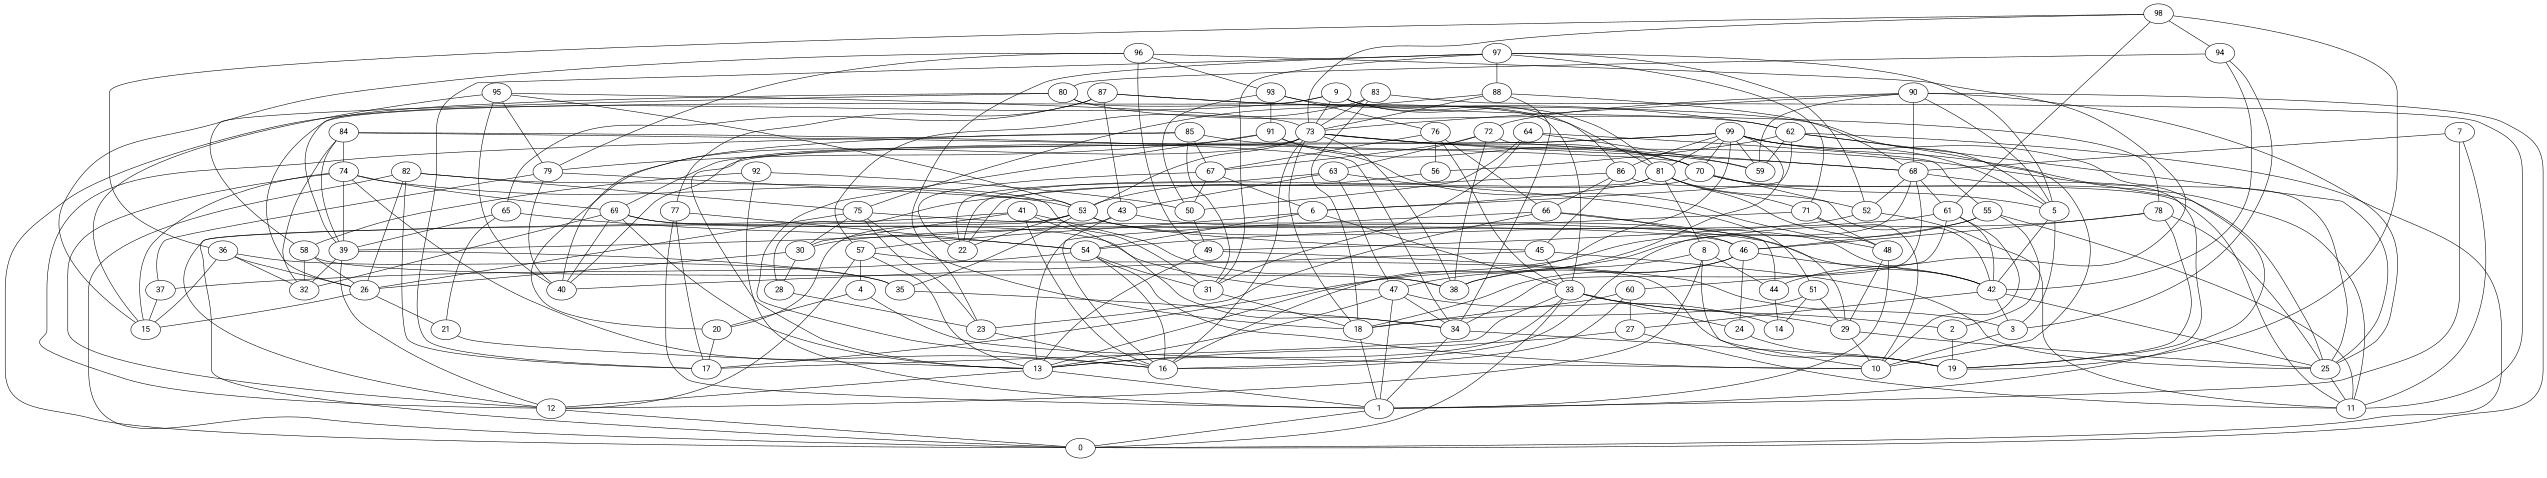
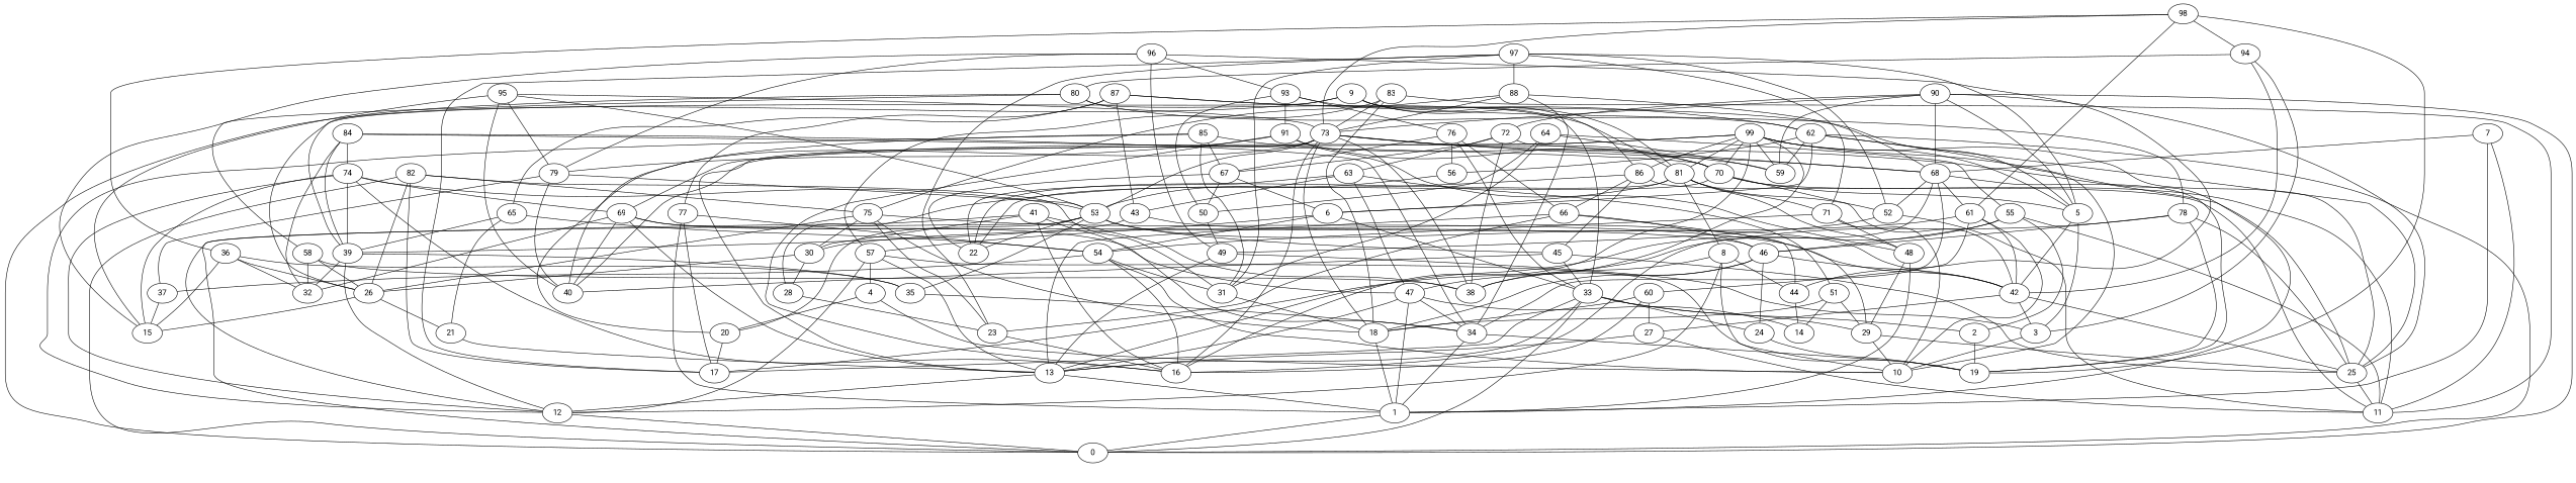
  digraph {
    fontname=Roboto
    node [fontname=Roboto]
    edge [color=black dir=none fontname=Roboto]
    49
    3
    13
    10
    1
    12
-   92
    50
    58
    0
    26
    38
    32
    64
    59
    31
    55
    18
    2
    46
    11
    28
    23
    16
    82
    17
    75
    15
    21
    30
    42
    87
    65
    43
    62
    5
    77
    54
    39
    29
    25
    6
    56
    37
    98
    36
    19
    73
    94
    61
    35
    70
    68
    20
    53
    80
    60
    93
    91
    81
    76
    48
    79
    52
    22
    71
    8
    67
    33
    66
    40
    41
    34
    27
    24
    78
    9
    86
    45
    57
    90
    72
    63
    4
    97
    88
    99
    47
    69
    14
    74
    95
    44
    51
    85
    84
    7
    83
    96
    subgraph sub_1 {
      49
      3
      13
      10
      1
      12
-     92
      50
      58
      0
      26
      38
      32
      64
      59
      31
      55
      18
      2
      46
      11
      28
      23
      16
      82
      17
      75
      15
      21
      30
      42
      87
      65
      43
      62
      5
      77
      54
      39
      29
      25
      6
      56
      37
      98
      36
      19
      73
      94
      61
      35
      70
      68
      20
      53
      80
      60
      93
      91
      81
      76
      48
      79
      52
      22
      71
      8
      67
      33
      66
      40
      41
      34
      27
      24
      78
      9
      86
      45
      57
      90
      72
      63
      4
      97
      88
      99
      47
      69
      14
      74
      95
      44
      51
      85
      84
      7
      83
      96
    }
    49 -> 3
    49 -> 13
    3 -> 10
    13 -> 1
    13 -> 12
    1 -> 0
    12 -> 0
-   92 -> 1
-   92 -> 50
-   92 -> 58
    50 -> 49
    58 -> 26
    58 -> 38
    58 -> 32
    26 -> 15
    26 -> 21
    64 -> 50
    64 -> 59
    64 -> 31
    64 -> 55
    31 -> 18
    55 -> 13
    55 -> 2
    55 -> 46
    55 -> 11
    18 -> 1
    2 -> 19
    46 -> 38
    46 -> 18
    46 -> 42
    46 -> 24
    28 -> 23
    23 -> 16
    82 -> 0
    82 -> 26
    82 -> 31
    82 -> 17
    82 -> 75
    75 -> 26
    75 -> 18
    75 -> 23
    75 -> 30
    75 -> 42
    21 -> 13
    30 -> 26
    30 -> 28
    42 -> 3
    42 -> 25
    42 -> 27
    87 -> 65
    87 -> 43
    87 -> 62
    87 -> 5
    87 -> 77
    65 -> 21
    65 -> 54
    65 -> 39
-   43 -> 16
    43 -> 39
    43 -> 29
    62 -> 10
    62 -> 0
    62 -> 59
    62 -> 25
    62 -> 6
    62 -> 56
    5 -> 3
    5 -> 42
    77 -> 1
    77 -> 17
    77 -> 54
    54 -> 10
    54 -> 31
    54 -> 16
    54 -> 37
    39 -> 12
    39 -> 32
    39 -> 35
    29 -> 10
    29 -> 25
    25 -> 11
    6 -> 54
    6 -> 33
    6 -> 57
    56 -> 53
    37 -> 15
    98 -> 36
    98 -> 19
    98 -> 73
    98 -> 94
    98 -> 61
    36 -> 26
    36 -> 32
    36 -> 15
    36 -> 35
    73 -> 13
    73 -> 38
    73 -> 18
    73 -> 16
    73 -> 25
    73 -> 70
    73 -> 68
    73 -> 20
    73 -> 53
    94 -> 3
    94 -> 42
    94 -> 80
    61 -> 10
    61 -> 30
    61 -> 42
    61 -> 60
    35 -> 34
    70 -> 11
    70 -> 42
    70 -> 5
    70 -> 22
    68 -> 16
    68 -> 19
    68 -> 61
    68 -> 52
    68 -> 34
    20 -> 17
    53 -> 0
    53 -> 42
    53 -> 35
    53 -> 20
    53 -> 22
    53 -> 45
    80 -> 58
    80 -> 62
    80 -> 39
    80 -> 33
    60 -> 18
    60 -> 16
    60 -> 27
    93 -> 50
    93 -> 91
    93 -> 81
    93 -> 76
    91 -> 16
    91 -> 70
    91 -> 48
    91 -> 79
    81 -> 6
    81 -> 48
    81 -> 52
    81 -> 22
    81 -> 71
    81 -> 8
    76 -> 56
    76 -> 67
    76 -> 33
    76 -> 66
    48 -> 1
    48 -> 29
    79 -> 37
    79 -> 53
    79 -> 40
    52 -> 49
    52 -> 11
    71 -> 10
    71 -> 54
    71 -> 48
    8 -> 10
    8 -> 12
    8 -> 38
    8 -> 44
    67 -> 50
    67 -> 6
    67 -> 22
    33 -> 13
    33 -> 0
    33 -> 2
    33 -> 17
    33 -> 29
    33 -> 24
    66 -> 13
    66 -> 46
    66 -> 23
    66 -> 44
    41 -> 12
    41 -> 38
    41 -> 16
    41 -> 30
    41 -> 34
    34 -> 1
    34 -> 19
    27 -> 13
    27 -> 11
    24 -> 19
    78 -> 46
    78 -> 17
    78 -> 25
    78 -> 19
    9 -> 0
    9 -> 26
-   9 -> 73
    9 -> 81
    9 -> 78
    9 -> 86
    86 -> 11
    86 -> 28
    86 -> 66
    86 -> 45
    45 -> 25
    45 -> 33
    45 -> 40
    57 -> 13
    57 -> 12
    57 -> 19
    57 -> 4
    90 -> 0
    90 -> 59
    90 -> 5
    90 -> 25
    90 -> 73
    90 -> 68
    90 -> 72
    72 -> 38
    72 -> 68
    72 -> 67
    72 -> 63
    63 -> 43
    63 -> 22
    63 -> 47
    63 -> 51
    4 -> 10
    4 -> 20
    97 -> 31
    97 -> 23
    97 -> 17
    97 -> 5
    97 -> 52
    97 -> 71
    97 -> 88
    88 -> 75
    88 -> 73
    88 -> 68
    88 -> 34
    99 -> 1
    99 -> 59
    99 -> 16
    99 -> 5
    99 -> 25
    99 -> 70
    99 -> 81
    99 -> 40
    99 -> 86
    99 -> 47
    99 -> 69
    47 -> 13
    47 -> 1
    47 -> 34
    47 -> 14
    69 -> 13
    69 -> 32
    69 -> 46
    69 -> 40
    69 -> 47
    74 -> 12
    74 -> 16
    74 -> 15
    74 -> 39
    74 -> 53
    74 -> 69
    95 -> 15
    95 -> 73
    95 -> 53
    95 -> 79
    95 -> 40
    44 -> 14
    51 -> 18
    51 -> 29
    51 -> 14
    85 -> 12
    85 -> 59
    85 -> 31
    85 -> 67
    85 -> 40
    84 -> 32
    84 -> 39
    84 -> 70
    84 -> 34
    84 -> 74
    7 -> 1
    7 -> 11
    7 -> 68
    83 -> 18
    83 -> 11
    83 -> 73
    83 -> 57
    96 -> 49
    96 -> 15
    96 -> 93
    96 -> 79
    96 -> 44
  }
